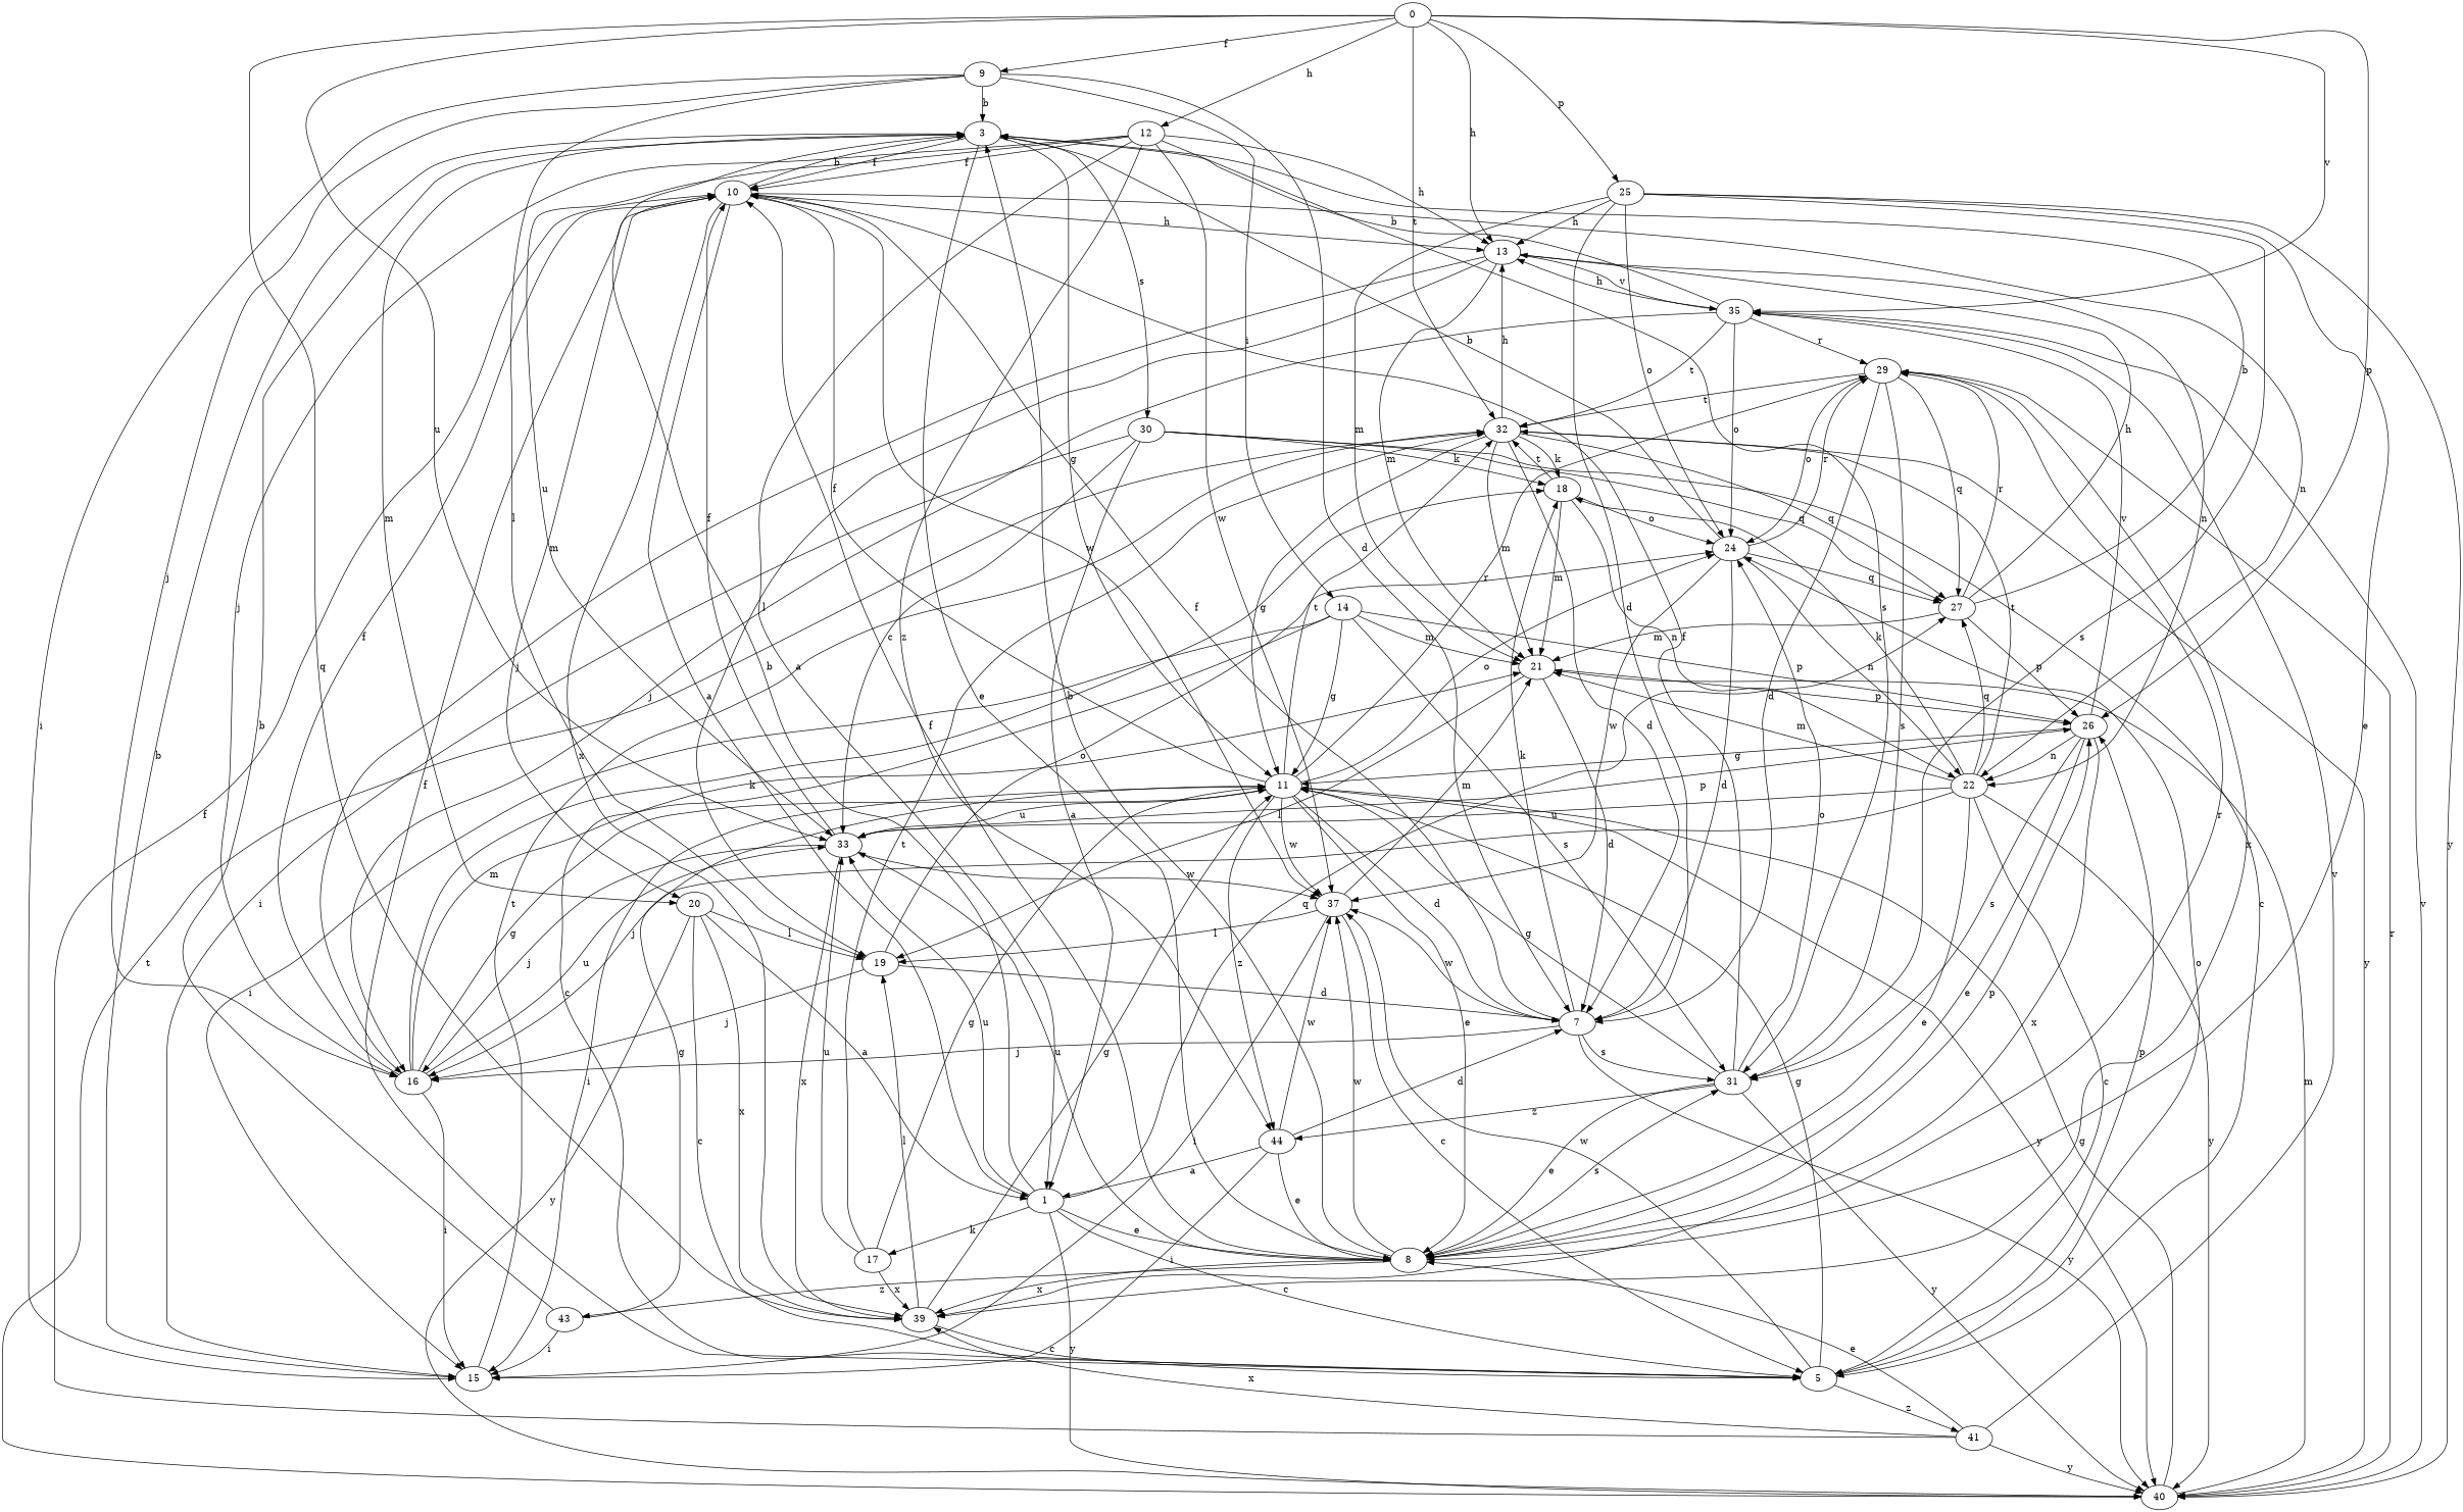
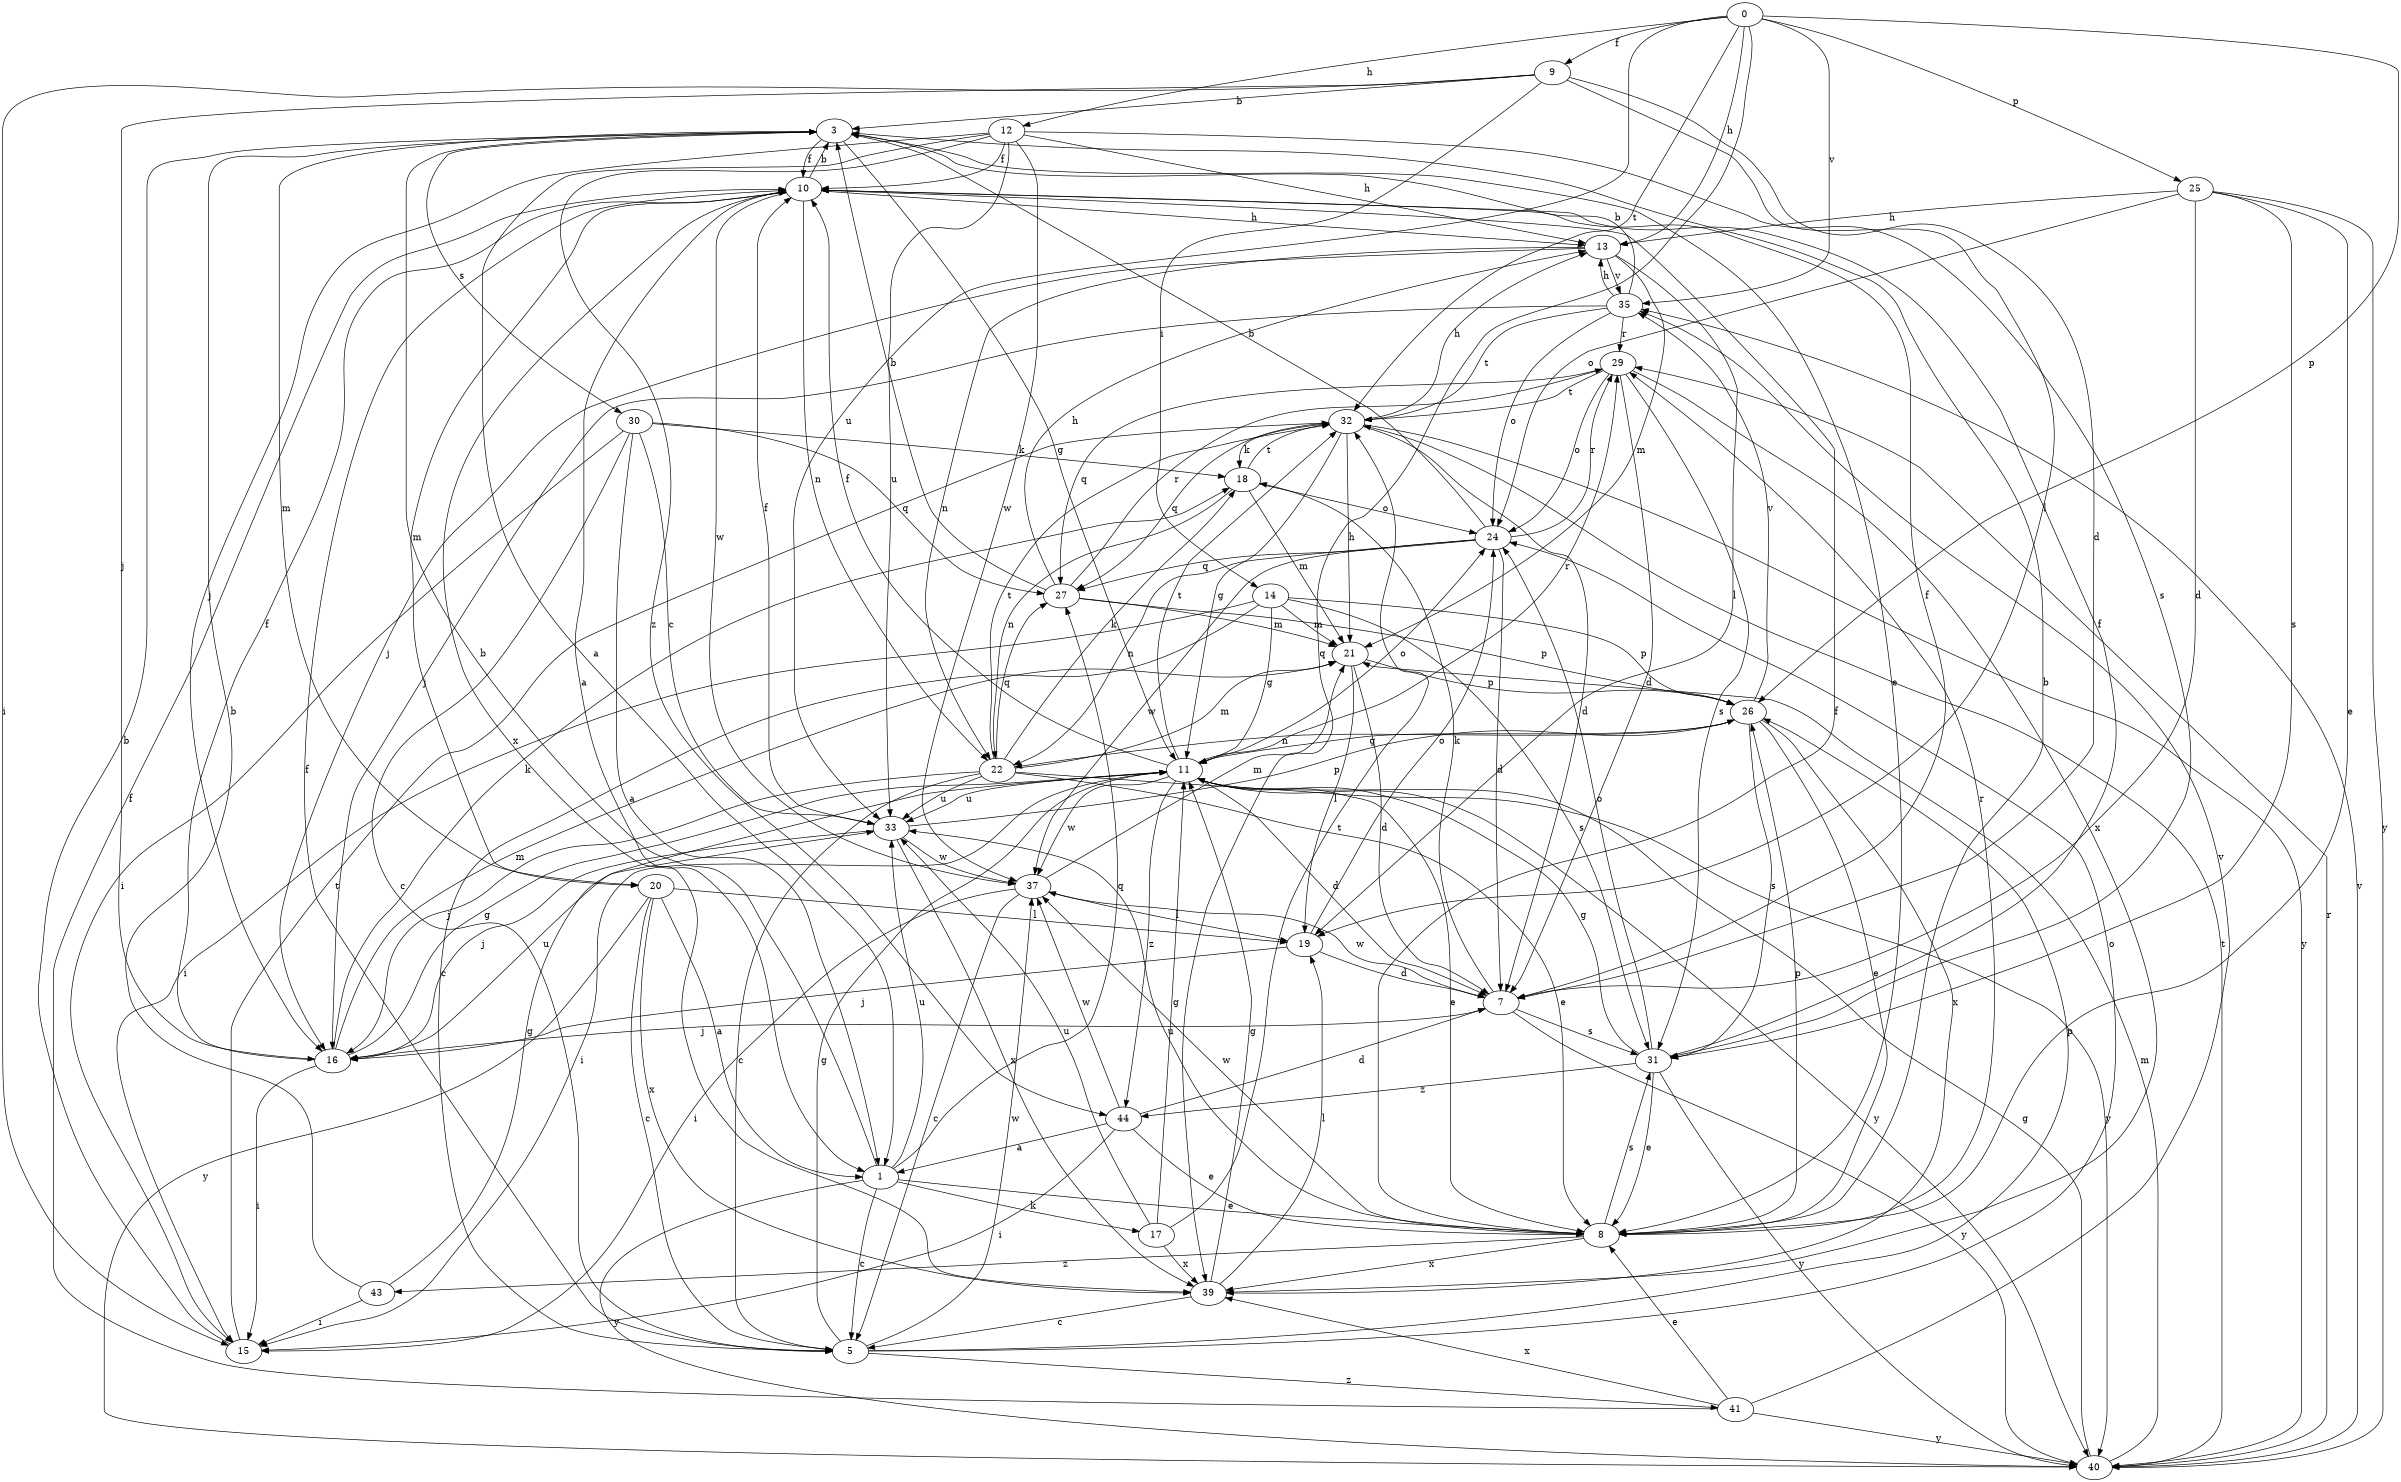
  strict digraph {
    fontname="DejaVu Serif"
    node [fontname="DejaVu Serif"]
    edge [fontname="DejaVu Serif"]
    0
    9
    12
    13
    25
    26
    32
    33
    35
    39
    3
    7
    16
    14
    15
    19
    1
    10
    37
    31
    44
    22
    21
    8
    40
    24
    11
    27
    18
    29
    5
    17
    20
    30
    41
    43
    0 -> 9 [label=f]
    0 -> 12 [label=h]
    0 -> 13 [label=h]
    0 -> 25 [label=p]
    0 -> 26 [label=p]
    0 -> 32 [label=t]
    0 -> 33 [label=u]
    0 -> 35 [label=v]
    0 -> 39 [label=q]
    9 -> 3 [label=b]
    9 -> 7 [label=d]
    9 -> 16 [label=j]
    9 -> 14 [label=i]
    9 -> 15 [label=i]
    9 -> 19 [label=l]
    12 -> 13 [label=h]
    12 -> 33 [label=u]
    12 -> 16 [label=j]
    12 -> 1 [label=a]
    12 -> 10 [label=f]
    12 -> 37 [label=w]
    12 -> 31 [label=s]
    12 -> 44 [label=z]
    13 -> 35 [label=v]
    13 -> 16 [label=j]
    13 -> 19 [label=l]
    13 -> 22 [label=n]
    13 -> 21 [label=m]
    25 -> 13 [label=h]
    25 -> 7 [label=d]
    25 -> 31 [label=s]
-   25 -> 21 [label=m]
    25 -> 8 [label=e]
    25 -> 40 [label=y]
    25 -> 24 [label=o]
    26 -> 35 [label=v]
    26 -> 39 [label=x]
    26 -> 31 [label=s]
    26 -> 22 [label=n]
    26 -> 8 [label=e]
    26 -> 11 [label=g]
    32 -> 13 [label=h]
    32 -> 7 [label=d]
-   32 -> 21 [label=m]
+   32 -> 21 [label=h]
    32 -> 40 [label=y]
    32 -> 11 [label=g]
    32 -> 27 [label=q]
    32 -> 18 [label=k]
    33 -> 26 [label=p]
    33 -> 39 [label=x]
    33 -> 16 [label=j]
    33 -> 10 [label=f]
    33 -> 37 [label=w]
    35 -> 13 [label=h]
    35 -> 32 [label=t]
    35 -> 3 [label=b]
    35 -> 16 [label=j]
    35 -> 24 [label=o]
    35 -> 29 [label=r]
    39 -> 19 [label=l]
    39 -> 11 [label=g]
    39 -> 5 [label=c]
    3 -> 10 [label=f]
    3 -> 8 [label=e]
    3 -> 11 [label=g]
    3 -> 20 [label=m]
    3 -> 30 [label=s]
    7 -> 16 [label=j]
    7 -> 10 [label=f]
    7 -> 37 [label=w]
    7 -> 31 [label=s]
    7 -> 40 [label=y]
    7 -> 18 [label=k]
    16 -> 33 [label=u]
    16 -> 15 [label=i]
    16 -> 10 [label=f]
    16 -> 21 [label=m]
    16 -> 11 [label=g]
    16 -> 18 [label=k]
    14 -> 26 [label=p]
    14 -> 15 [label=i]
    14 -> 31 [label=s]
    14 -> 21 [label=m]
    14 -> 11 [label=g]
    14 -> 5 [label=c]
    15 -> 32 [label=t]
    15 -> 3 [label=b]
    19 -> 7 [label=d]
    19 -> 16 [label=j]
    19 -> 24 [label=o]
    1 -> 33 [label=u]
    1 -> 3 [label=b]
    1 -> 8 [label=e]
    1 -> 40 [label=y]
    1 -> 27 [label=q]
    1 -> 5 [label=c]
    1 -> 17 [label=k]
    10 -> 13 [label=h]
    10 -> 39 [label=x]
    10 -> 3 [label=b]
    10 -> 1 [label=a]
    10 -> 37 [label=w]
    10 -> 22 [label=n]
    10 -> 20 [label=m]
    37 -> 15 [label=i]
    37 -> 19 [label=l]
    37 -> 21 [label=m]
    37 -> 5 [label=c]
    31 -> 10 [label=f]
    31 -> 44 [label=z]
    31 -> 8 [label=e]
    31 -> 40 [label=y]
    31 -> 24 [label=o]
    31 -> 11 [label=g]
    44 -> 7 [label=d]
    44 -> 15 [label=i]
    44 -> 1 [label=a]
    44 -> 37 [label=w]
    44 -> 8 [label=e]
    22 -> 32 [label=t]
    22 -> 33 [label=u]
    22 -> 16 [label=j]
    22 -> 21 [label=m]
    22 -> 8 [label=e]
    22 -> 40 [label=y]
    22 -> 27 [label=q]
    22 -> 18 [label=k]
    22 -> 5 [label=c]
    21 -> 26 [label=p]
    21 -> 7 [label=d]
    21 -> 19 [label=l]
    8 -> 26 [label=p]
    8 -> 33 [label=u]
    8 -> 39 [label=x]
    8 -> 3 [label=b]
    8 -> 10 [label=f]
    8 -> 37 [label=w]
    8 -> 31 [label=s]
    8 -> 29 [label=r]
    8 -> 43 [label=z]
    40 -> 32 [label=t]
    40 -> 35 [label=v]
    40 -> 21 [label=m]
    40 -> 11 [label=g]
    40 -> 29 [label=r]
    24 -> 3 [label=b]
    24 -> 7 [label=d]
    24 -> 37 [label=w]
    24 -> 22 [label=n]
    24 -> 27 [label=q]
    24 -> 29 [label=r]
    11 -> 32 [label=t]
    11 -> 33 [label=u]
    11 -> 7 [label=d]
    11 -> 15 [label=i]
    11 -> 10 [label=f]
    11 -> 37 [label=w]
    11 -> 44 [label=z]
    11 -> 8 [label=e]
    11 -> 40 [label=y]
    11 -> 24 [label=o]
    11 -> 29 [label=r]
    27 -> 13 [label=h]
    27 -> 26 [label=p]
    27 -> 3 [label=b]
    27 -> 21 [label=m]
    27 -> 29 [label=r]
    18 -> 32 [label=t]
    18 -> 22 [label=n]
    18 -> 21 [label=m]
    18 -> 24 [label=o]
    29 -> 32 [label=t]
    29 -> 39 [label=x]
    29 -> 7 [label=d]
    29 -> 31 [label=s]
    29 -> 24 [label=o]
    29 -> 27 [label=q]
    5 -> 26 [label=p]
    5 -> 10 [label=f]
    5 -> 37 [label=w]
    5 -> 24 [label=o]
    5 -> 11 [label=g]
    5 -> 41 [label=z]
    17 -> 32 [label=t]
    17 -> 33 [label=u]
    17 -> 39 [label=x]
    17 -> 11 [label=g]
    20 -> 39 [label=x]
    20 -> 19 [label=l]
    20 -> 1 [label=a]
    20 -> 40 [label=y]
    20 -> 5 [label=c]
    30 -> 33 [label=c]
    30 -> 15 [label=i]
    30 -> 1 [label=a]
    30 -> 27 [label=q]
    30 -> 18 [label=k]
    30 -> 5 [label=c]
    41 -> 35 [label=v]
    41 -> 39 [label=x]
    41 -> 10 [label=f]
    41 -> 8 [label=e]
    41 -> 40 [label=y]
    43 -> 3 [label=b]
    43 -> 15 [label=i]
    43 -> 11 [label=g]
  }
